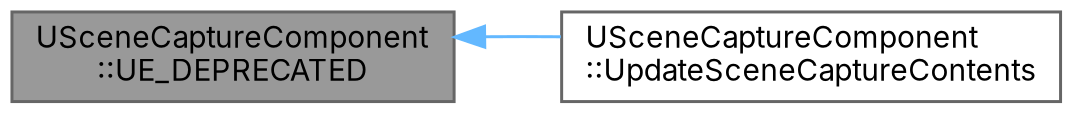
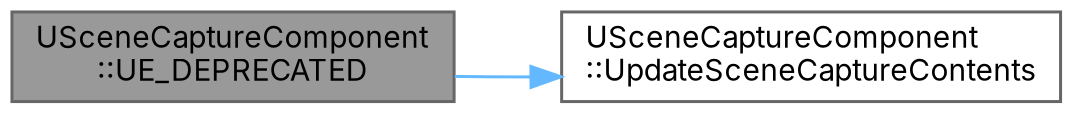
  digraph {
    rankdir=LR
    fontname=Inter
    node [fontname=Inter fontsize=10 shape=box style=filled]
    n1 [color=gray40 fillcolor=grey60 fontcolor=black height=0.2 label="USceneCaptureComponent\l::UE_DEPRECATED" width=0.4]
    n2 [color=grey40 fillcolor=white height=0.2 label="USceneCaptureComponent\l::UpdateSceneCaptureContents" width=0.4]
-   n2 -> n1 [color=steelblue1 fontname=Inter fontsize=10 labelfontname=Helvetica labelfontsize=10 style=solid]
+   n1 -> n2 [color=steelblue1 fontname=Inter fontsize=10 labelfontname=Helvetica labelfontsize=10 style=solid]
  }
